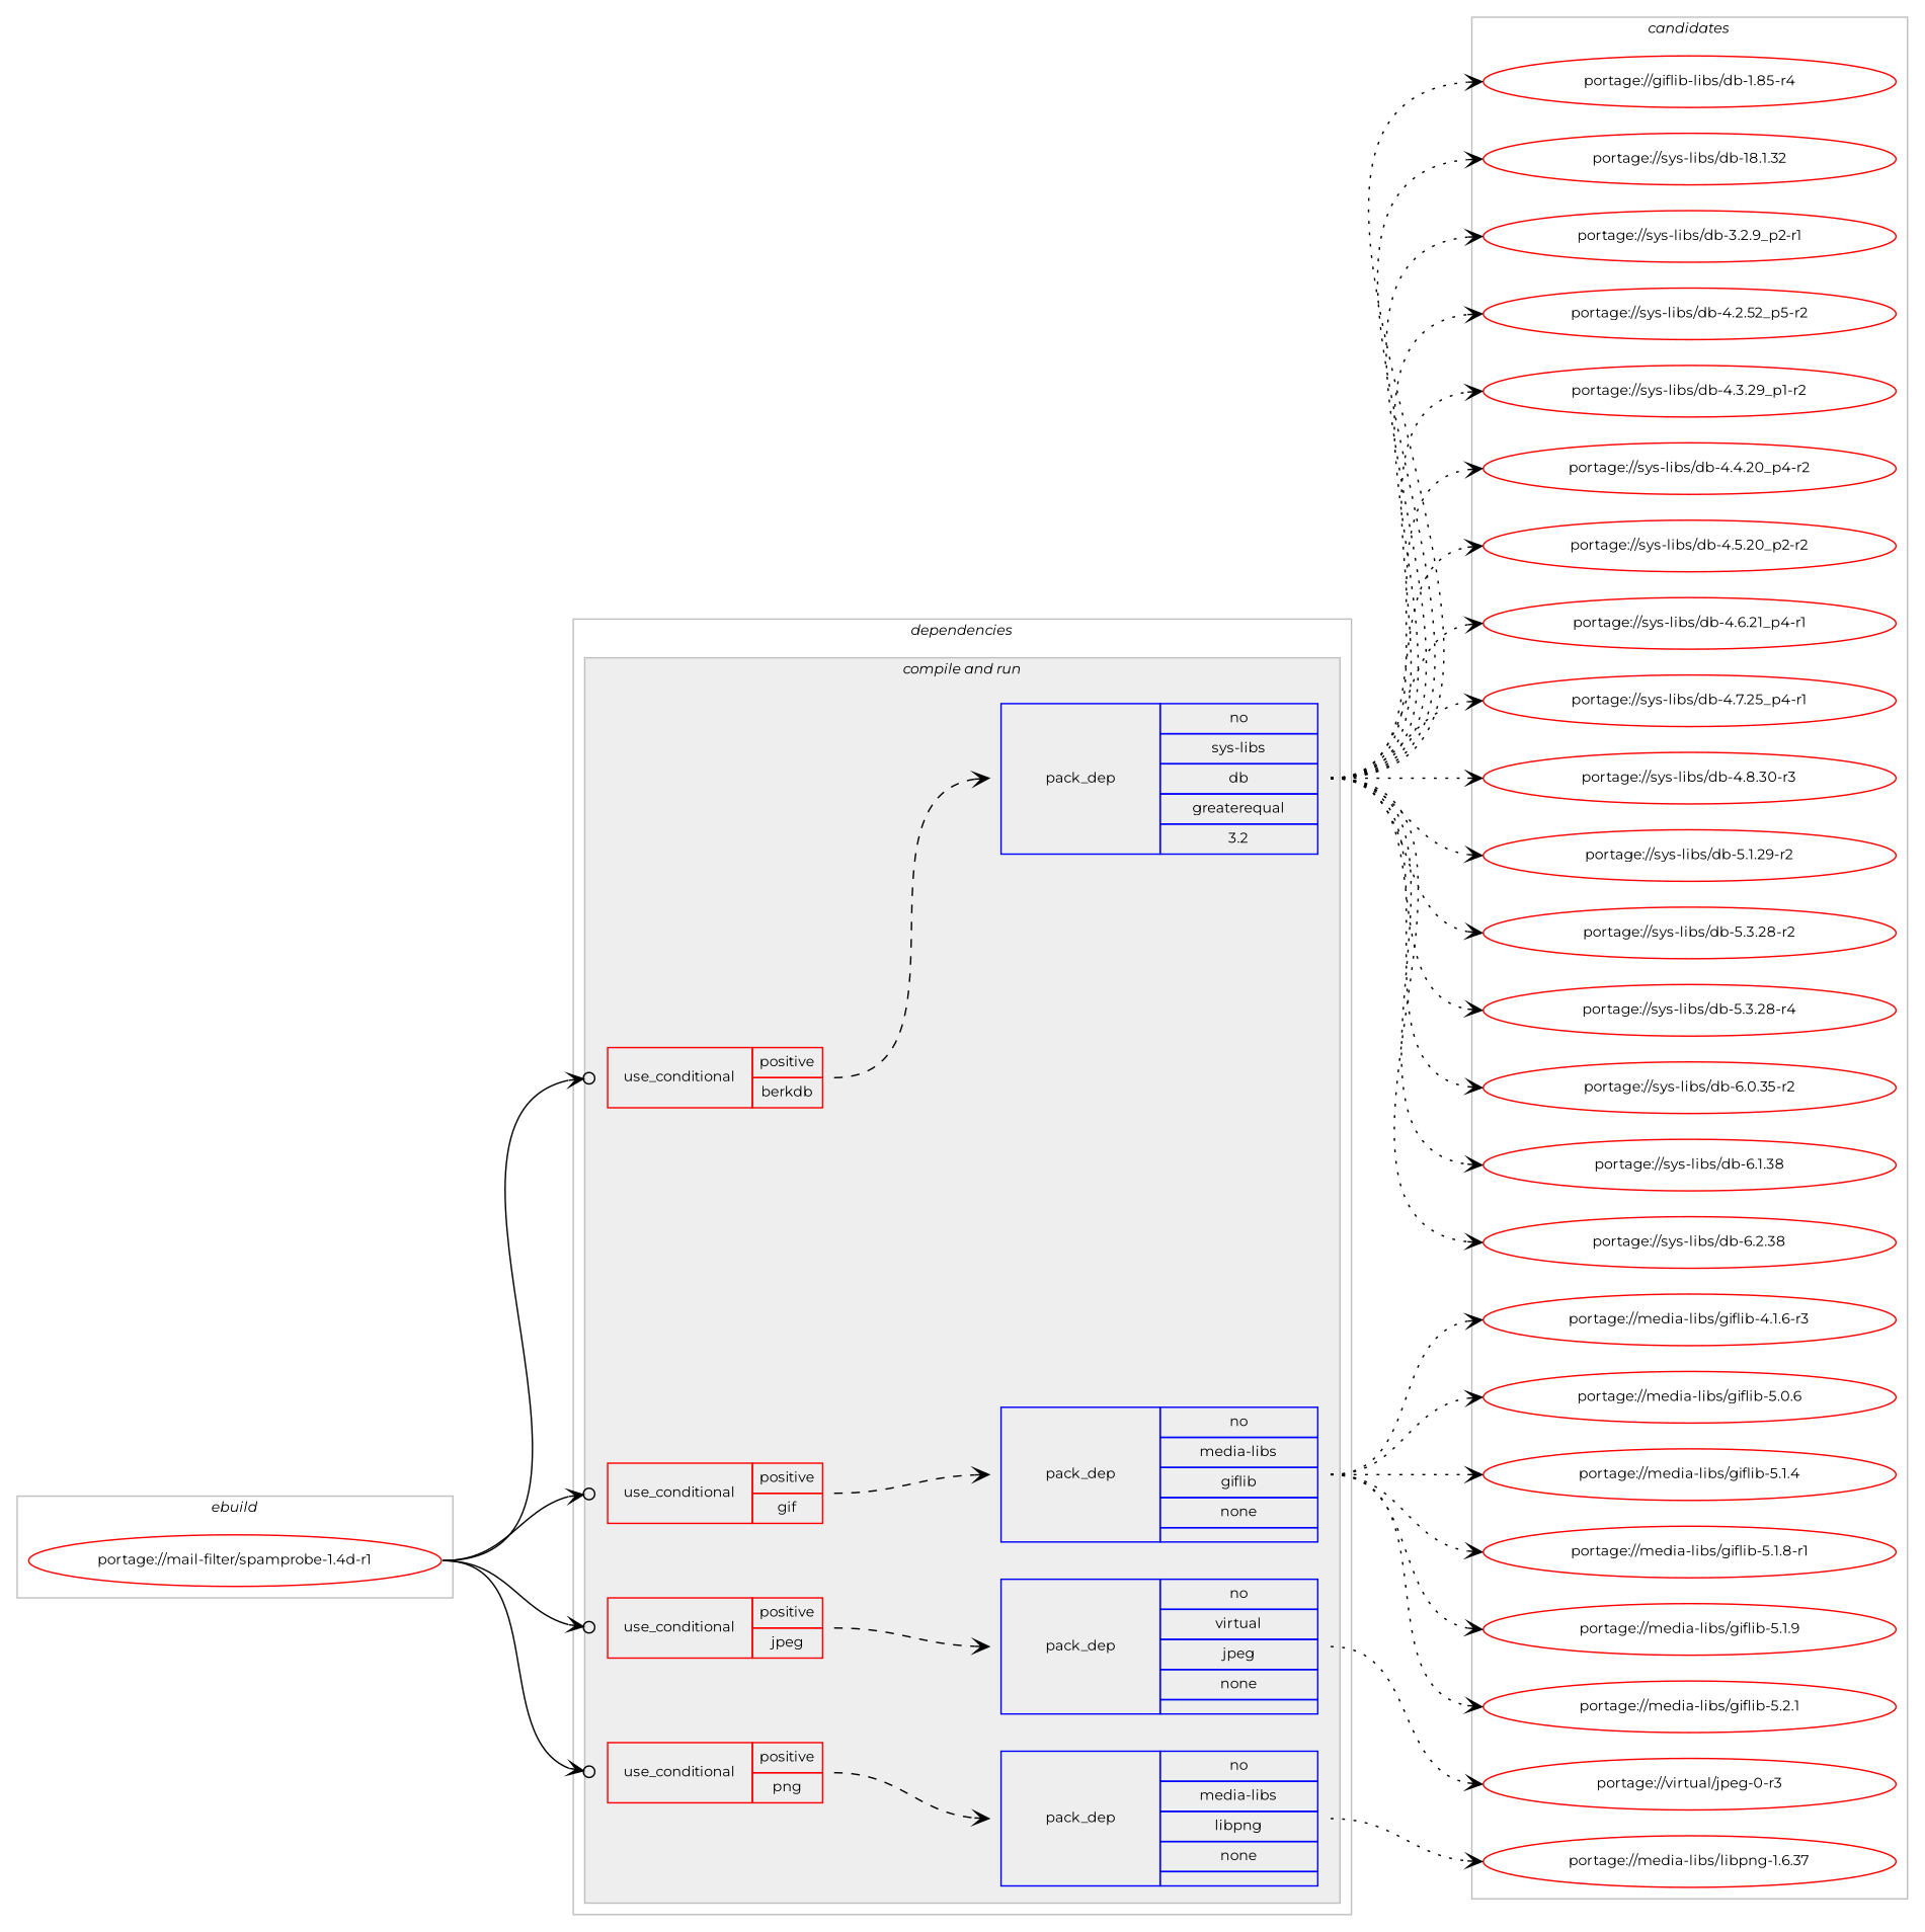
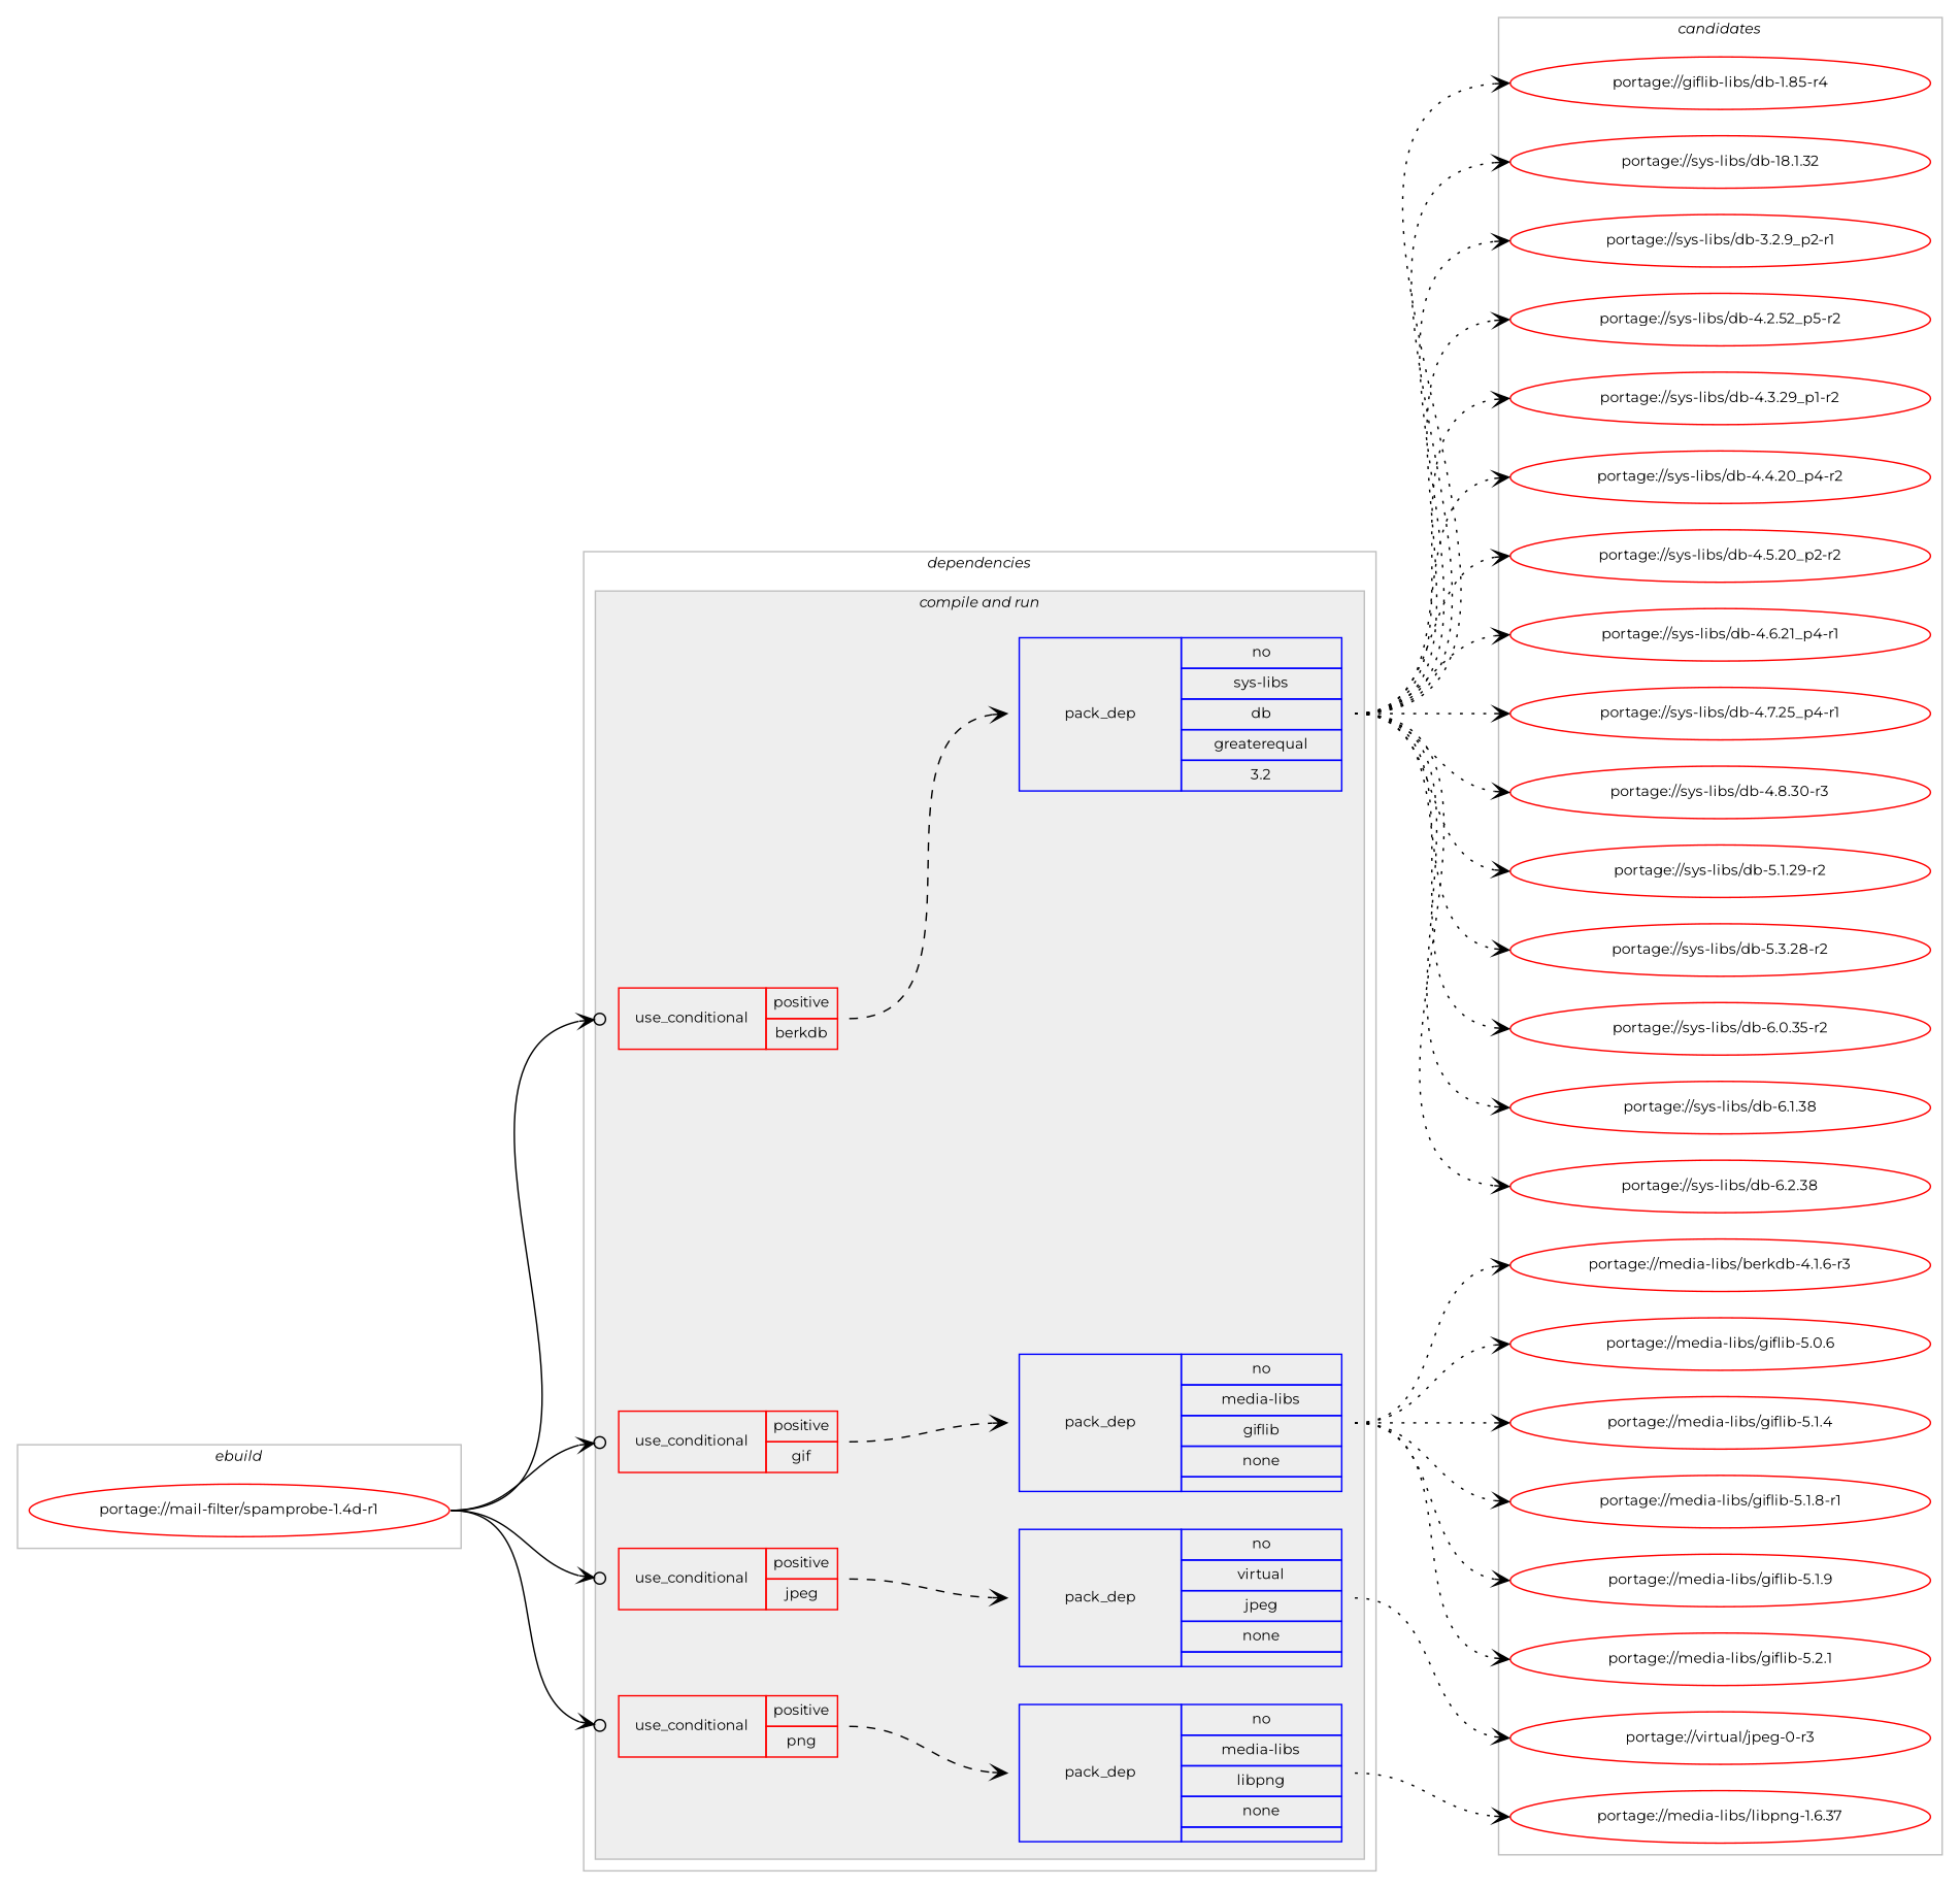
  digraph {
    compound=true
    concentrate=true
    fontname=Montserrat
    fontsize=10
    newrank=true
    rankdir=LR
    ranksep=1.5
    node [color=red fontname=Montserrat fontsize=10]
    edge [arrowhead=vee fontname=Montserrat headport=w style=dotted tailport=e weight=100]
    n1 [label="portage://mail-filter/spamprobe-1.4d-r1" width=4]
    n2 [color=blue label=<<TABLE BORDER="0" CELLBORDER="1" CELLSPACING="0" CELLPADDING="4" WIDTH="220"><TR><TD ROWSPAN="6" CELLPADDING="30">pack_dep</TD></TR><TR><TD WIDTH="110">no</TD></TR><TR><TD>sys-libs</TD></TR><TR><TD>db</TD></TR><TR><TD>greaterequal</TD></TR><TR><TD>3.2</TD></TR></TABLE>> shape=none]
    n3 [label=<<TABLE BORDER="0" CELLBORDER="1" CELLSPACING="0" CELLPADDING="4"><TR><TD ROWSPAN="3" CELLPADDING="10">use_conditional</TD></TR><TR><TD>positive</TD></TR><TR><TD>berkdb</TD></TR></TABLE>> shape=none]
    n4 [color=blue label=<<TABLE BORDER="0" CELLBORDER="1" CELLSPACING="0" CELLPADDING="4" WIDTH="220"><TR><TD ROWSPAN="6" CELLPADDING="30">pack_dep</TD></TR><TR><TD WIDTH="110">no</TD></TR><TR><TD>media-libs</TD></TR><TR><TD>giflib</TD></TR><TR><TD>none</TD></TR><TR><TD></TD></TR></TABLE>> shape=none]
    n5 [label=<<TABLE BORDER="0" CELLBORDER="1" CELLSPACING="0" CELLPADDING="4"><TR><TD ROWSPAN="3" CELLPADDING="10">use_conditional</TD></TR><TR><TD>positive</TD></TR><TR><TD>gif</TD></TR></TABLE>> shape=none]
    n6 [color=blue label=<<TABLE BORDER="0" CELLBORDER="1" CELLSPACING="0" CELLPADDING="4" WIDTH="220"><TR><TD ROWSPAN="6" CELLPADDING="30">pack_dep</TD></TR><TR><TD WIDTH="110">no</TD></TR><TR><TD>virtual</TD></TR><TR><TD>jpeg</TD></TR><TR><TD>none</TD></TR><TR><TD></TD></TR></TABLE>> shape=none]
    n7 [label=<<TABLE BORDER="0" CELLBORDER="1" CELLSPACING="0" CELLPADDING="4"><TR><TD ROWSPAN="3" CELLPADDING="10">use_conditional</TD></TR><TR><TD>positive</TD></TR><TR><TD>jpeg</TD></TR></TABLE>> shape=none]
    n8 [color=blue label=<<TABLE BORDER="0" CELLBORDER="1" CELLSPACING="0" CELLPADDING="4" WIDTH="220"><TR><TD ROWSPAN="6" CELLPADDING="30">pack_dep</TD></TR><TR><TD WIDTH="110">no</TD></TR><TR><TD>media-libs</TD></TR><TR><TD>libpng</TD></TR><TR><TD>none</TD></TR><TR><TD></TD></TR></TABLE>> shape=none]
    n9 [label=<<TABLE BORDER="0" CELLBORDER="1" CELLSPACING="0" CELLPADDING="4"><TR><TD ROWSPAN="3" CELLPADDING="10">use_conditional</TD></TR><TR><TD>positive</TD></TR><TR><TD>png</TD></TR></TABLE>> shape=none]
    n10 [label="portage://giflib-libs/db-1.85-r4" width=4]
    n11 [label="portage://sys-libs/db-18.1.32" width=4]
    n12 [label="portage://sys-libs/db-3.2.9_p2-r1" width=4]
    n13 [label="portage://sys-libs/db-4.2.52_p5-r2" width=4]
    n14 [label="portage://sys-libs/db-4.3.29_p1-r2" width=4]
    n15 [label="portage://sys-libs/db-4.4.20_p4-r2" width=4]
    n16 [label="portage://sys-libs/db-4.5.20_p2-r2" width=4]
    n17 [label="portage://sys-libs/db-4.6.21_p4-r1" width=4]
    n18 [label="portage://sys-libs/db-4.7.25_p4-r1" width=4]
    n19 [label="portage://sys-libs/db-4.8.30-r3" width=4]
    n20 [label="portage://sys-libs/db-5.1.29-r2" width=4]
    n21 [label="portage://sys-libs/db-5.3.28-r2" width=4]
-   n22 [label="portage://sys-libs/db-5.3.28-r4" width=4]
    n23 [label="portage://sys-libs/db-6.0.35-r2" width=4]
    n24 [label="portage://sys-libs/db-6.1.38" width=4]
    n25 [label="portage://sys-libs/db-6.2.38" width=4]
-   n26 [label="portage://media-libs/giflib-4.1.6-r3" width=4]
+   n26 [label="portage://media-libs/berkdb-4.1.6-r3" width=4]
    n27 [label="portage://media-libs/giflib-5.0.6" width=4]
    n28 [label="portage://media-libs/giflib-5.1.4" width=4]
    n29 [label="portage://media-libs/giflib-5.1.8-r1" width=4]
    n30 [label="portage://media-libs/giflib-5.1.9" width=4]
    n31 [label="portage://media-libs/giflib-5.2.1" width=4]
    n32 [label="portage://virtual/jpeg-0-r3" width=4]
    n33 [label="portage://media-libs/libpng-1.6.37" width=4]
    subgraph cluster_1 {
      color=gray
      label=<<i>ebuild</i>>
      rank=same
      n1
    }
    subgraph cluster_2 {
      color=gray
      label=<<i>dependencies</i>>
      subgraph cluster_3 {
        color=gray
        fillcolor="#eeeeee"
        label=<<i>compile</i>>
        style=filled
      }
      subgraph cluster_4 {
        color=gray
        fillcolor="#eeeeee"
        label=<<i>compile and run</i>>
        style=filled
        subgraph sub_5 {
          color=gray
          fillcolor="#eeeeee"
          label=<<i>compile and run</i>>
          style=filled
          n3
          subgraph sub_6 {
            color=gray
            fillcolor="#eeeeee"
            label=<<i>compile and run</i>>
            style=filled
            n2
          }
        }
        subgraph sub_7 {
          color=gray
          fillcolor="#eeeeee"
          label=<<i>compile and run</i>>
          style=filled
          n5
          subgraph sub_8 {
            color=gray
            fillcolor="#eeeeee"
            label=<<i>compile and run</i>>
            style=filled
            n4
          }
        }
        subgraph sub_9 {
          color=gray
          fillcolor="#eeeeee"
          label=<<i>compile and run</i>>
          style=filled
          n7
          subgraph sub_10 {
            color=gray
            fillcolor="#eeeeee"
            label=<<i>compile and run</i>>
            style=filled
            n6
          }
        }
        subgraph sub_11 {
          color=gray
          fillcolor="#eeeeee"
          label=<<i>compile and run</i>>
          style=filled
          n9
          subgraph sub_12 {
            color=gray
            fillcolor="#eeeeee"
            label=<<i>compile and run</i>>
            style=filled
            n8
          }
        }
      }
      subgraph cluster_13 {
        color=gray
        fillcolor="#eeeeee"
        label=<<i>run</i>>
        style=filled
      }
    }
    subgraph cluster_14 {
      color=gray
      label=<<i>candidates</i>>
      rank=same
      subgraph sub_15 {
        color=black
        label=<<i>candidates</i>>
        nodesep=1
        rank=same
        n10
        n11
        n12
        n13
        n14
        n15
        n16
        n17
        n18
        n19
        n20
        n21
-       n22
        n23
        n24
        n25
      }
      subgraph sub_16 {
        color=black
        label=<<i>candidates</i>>
        nodesep=1
        rank=same
        n26
        n27
        n28
        n29
        n30
        n31
      }
      subgraph sub_17 {
        color=black
        label=<<i>candidates</i>>
        nodesep=1
        rank=same
        n32
      }
      subgraph sub_18 {
        color=black
        label=<<i>candidates</i>>
        nodesep=1
        rank=same
        n33
      }
    }
    n1 -> n3 [arrowhead=odotvee style=solid weight=20]
    n1 -> n5 [arrowhead=odotvee style=solid weight=20]
    n1 -> n7 [arrowhead=odotvee style=solid weight=20]
    n1 -> n9 [arrowhead=odotvee style=solid weight=20]
    n2 -> n10
    n2 -> n11
    n2 -> n12
    n2 -> n13
    n2 -> n14
    n2 -> n15
    n2 -> n16
    n2 -> n17
    n2 -> n18
    n2 -> n19
    n2 -> n20
    n2 -> n21
-   n2 -> n22
    n2 -> n23
    n2 -> n24
    n2 -> n25
    n3 -> n2 [style=dashed weight=20]
    n4 -> n26
    n4 -> n27
    n4 -> n28
    n4 -> n29
    n4 -> n30
    n4 -> n31
    n5 -> n4 [style=dashed weight=20]
    n6 -> n32
    n7 -> n6 [style=dashed weight=20]
    n8 -> n33
    n9 -> n8 [style=dashed weight=20]
  }
